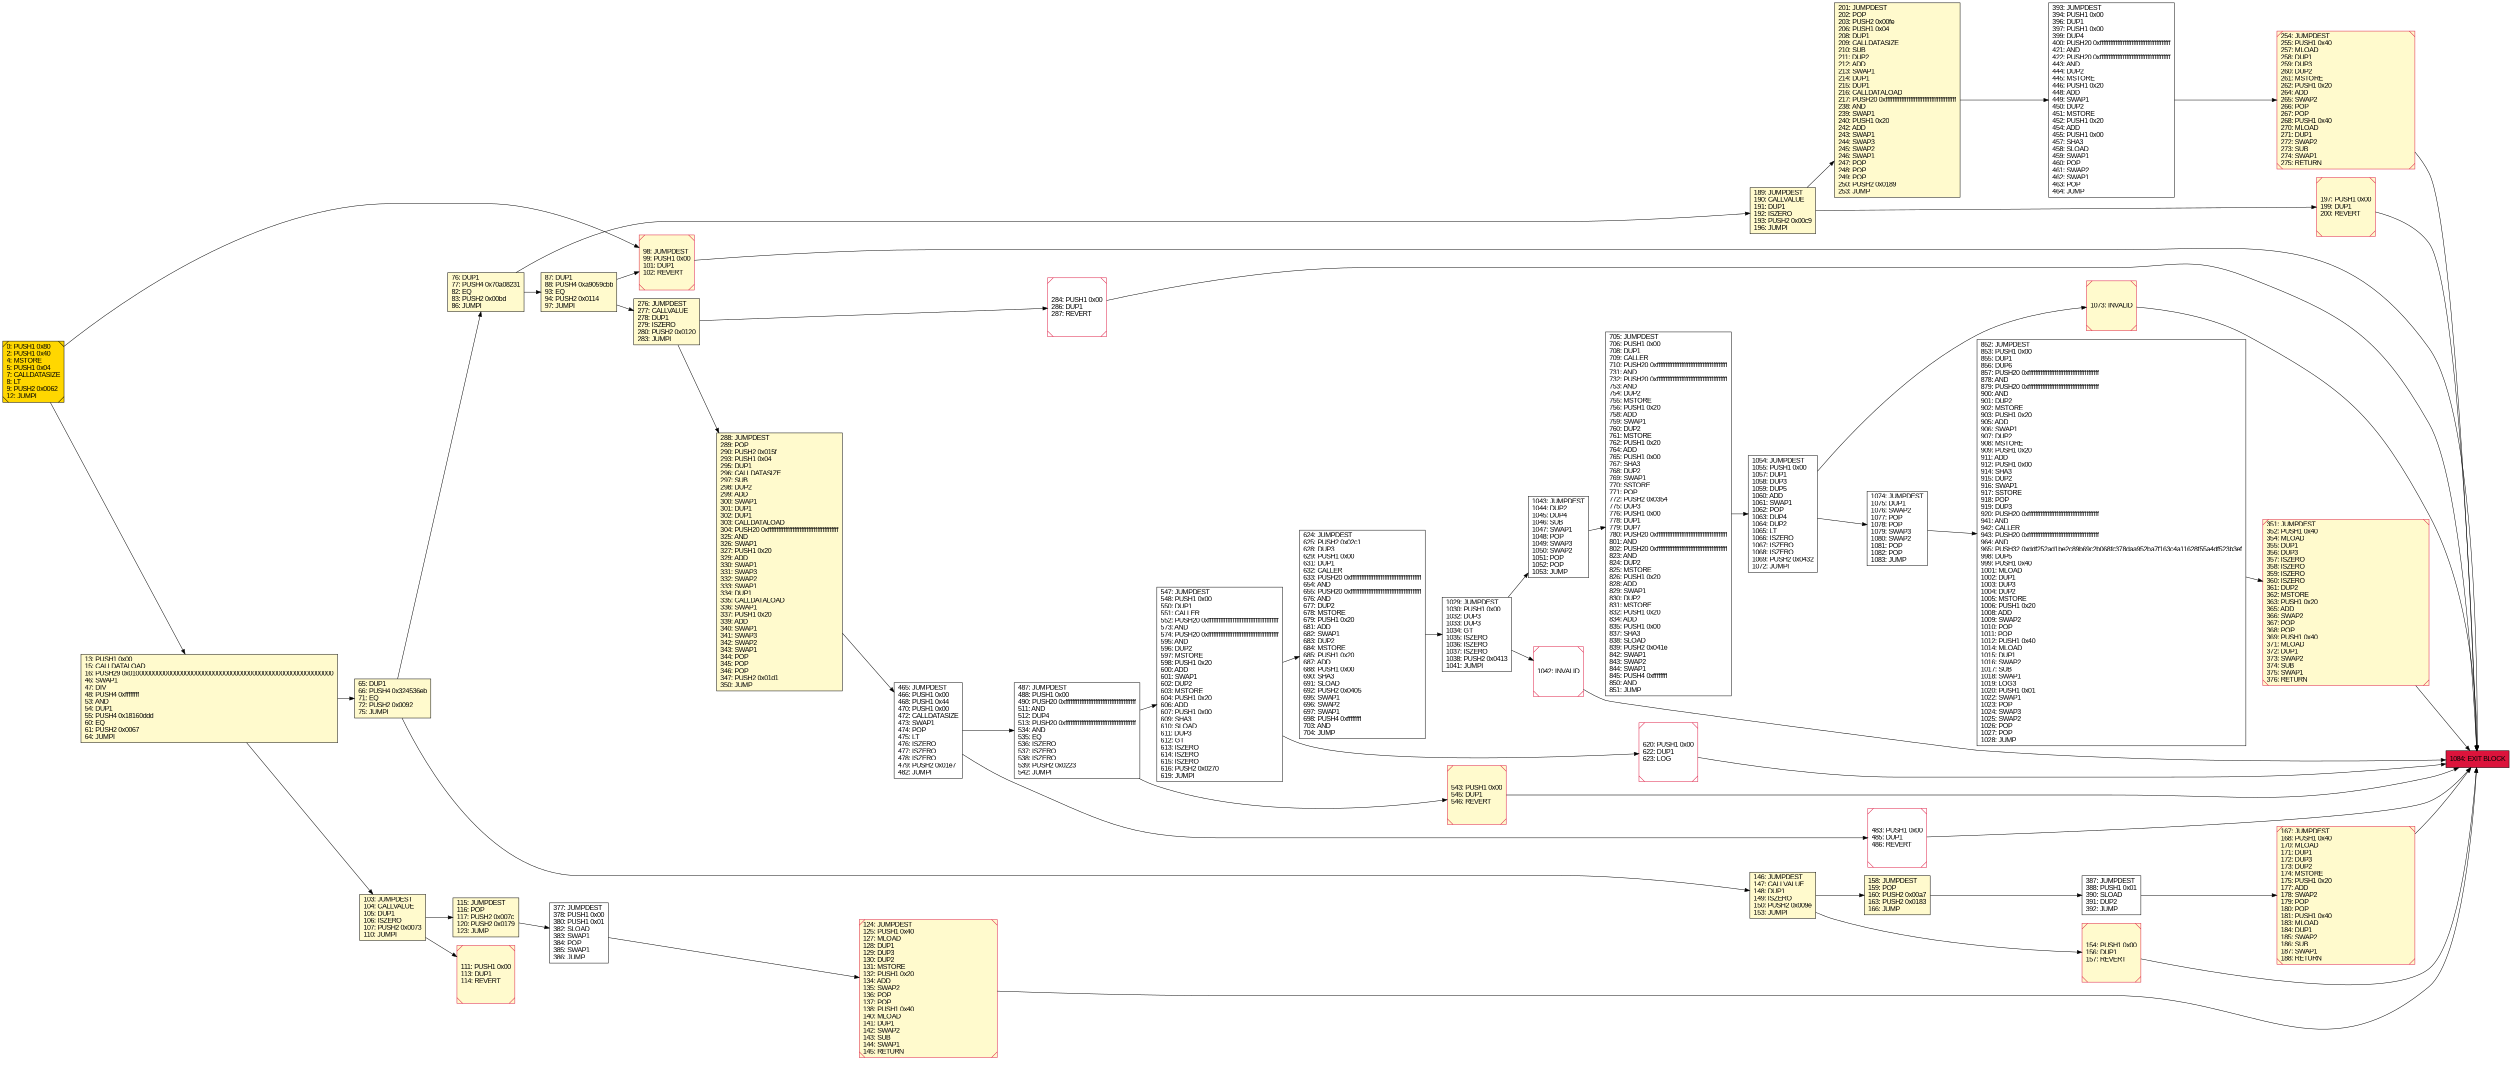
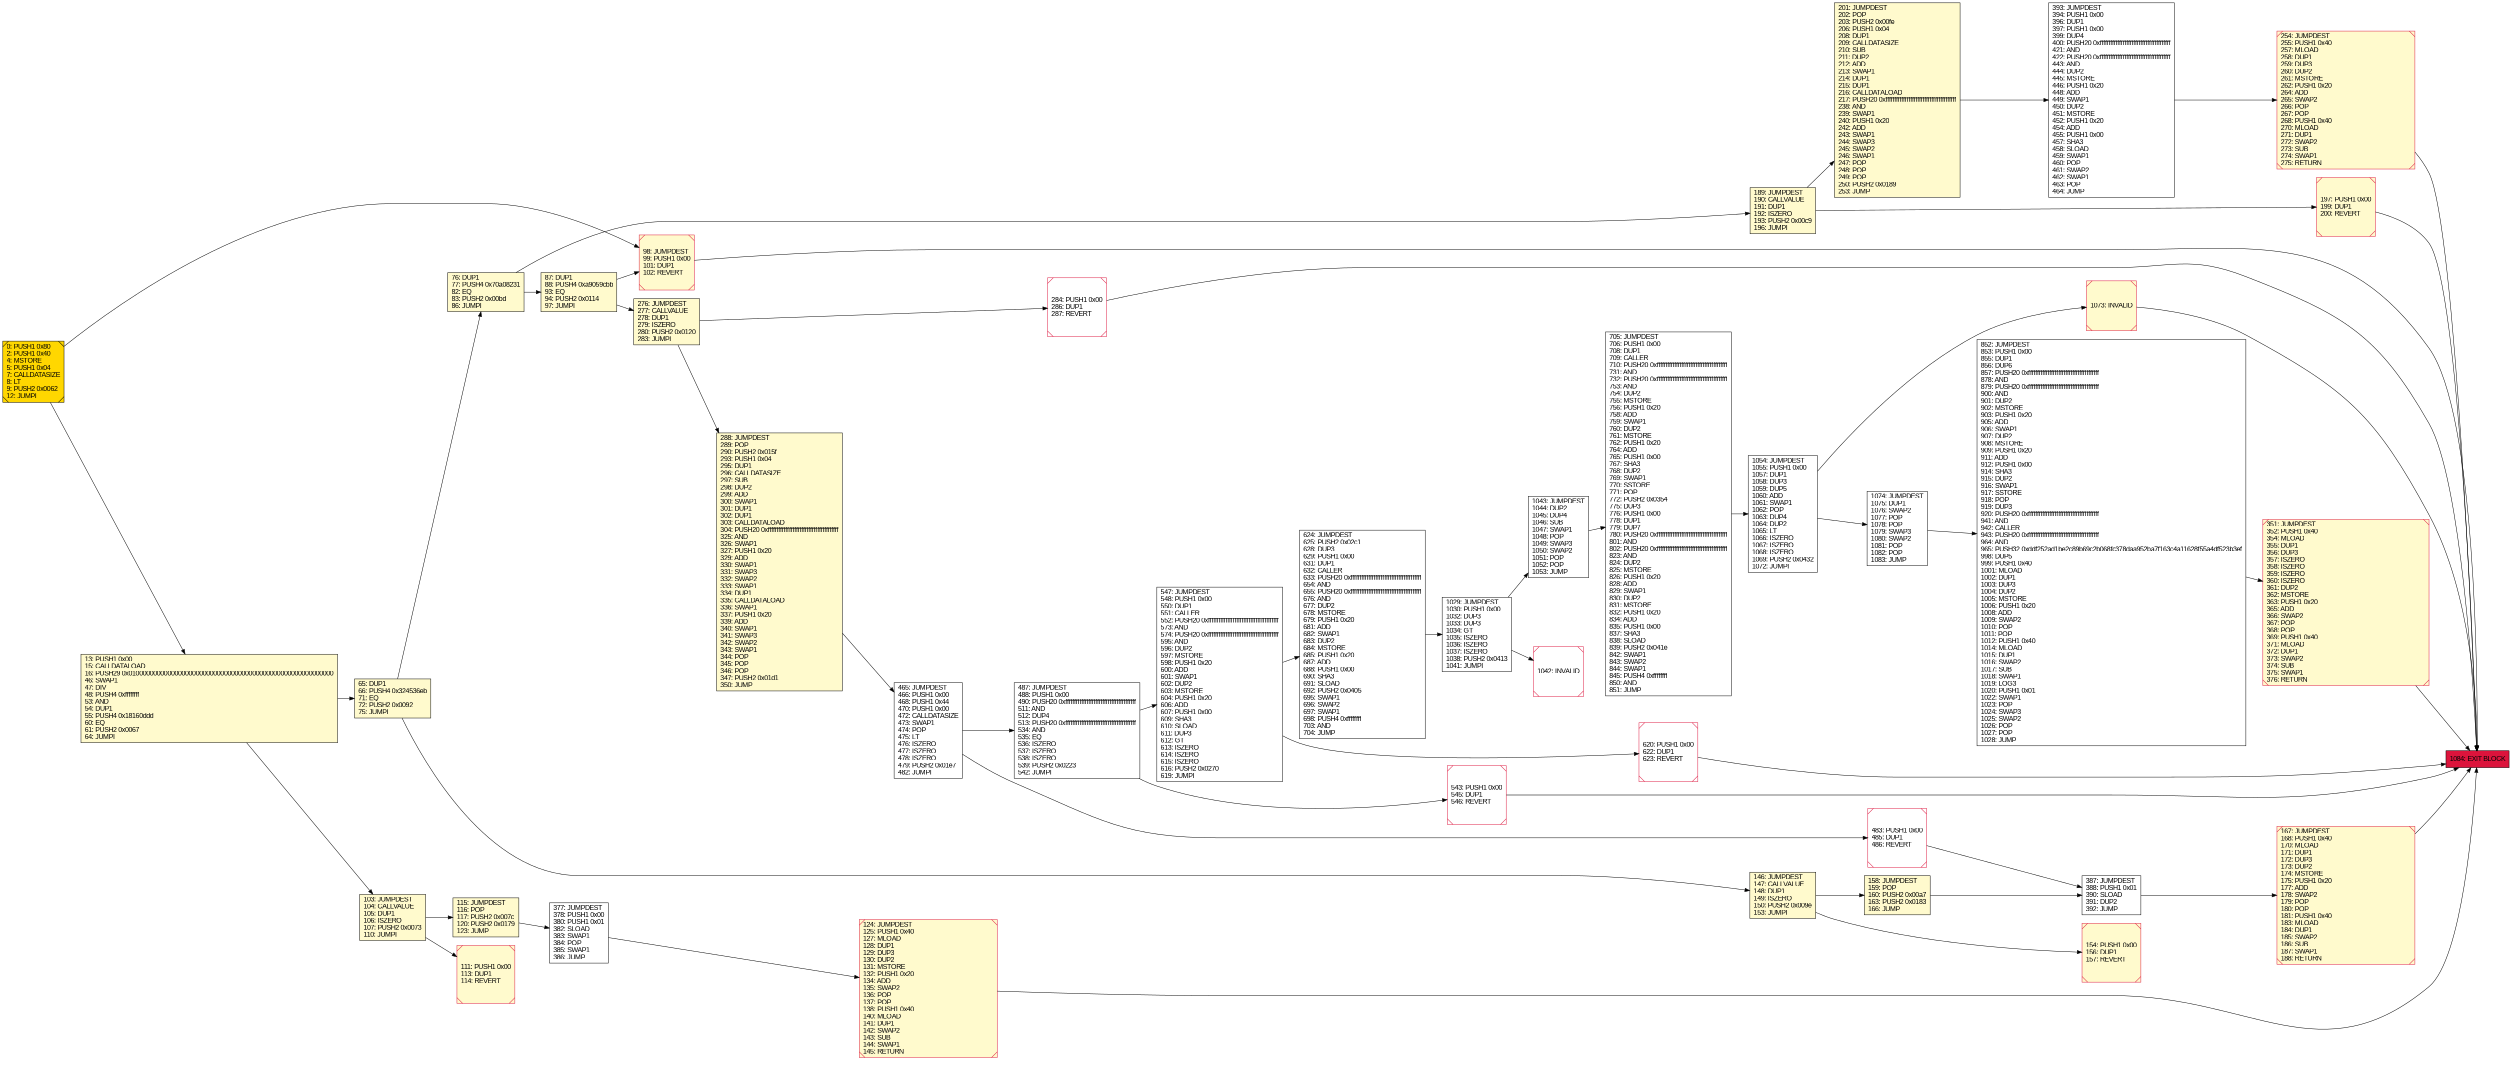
  digraph {
    rankdir=LR
    node [color=black fillcolor=lemonchiffon fontcolor=black fontname=arial shape=box style=filled]
    n1 [label="87: DUP1\l88: PUSH4 0xa9059cbb\l93: EQ\l94: PUSH2 0x0114\l97: JUMPI\l"]
    n2 [label="276: JUMPDEST\l277: CALLVALUE\l278: DUP1\l279: ISZERO\l280: PUSH2 0x0120\l283: JUMPI\l"]
    n3 [color=crimson label="98: JUMPDEST\l99: PUSH1 0x00\l101: DUP1\l102: REVERT\l" shape=Msquare]
    n4 [label="288: JUMPDEST\l289: POP\l290: PUSH2 0x015f\l293: PUSH1 0x04\l295: DUP1\l296: CALLDATASIZE\l297: SUB\l298: DUP2\l299: ADD\l300: SWAP1\l301: DUP1\l302: DUP1\l303: CALLDATALOAD\l304: PUSH20 0xffffffffffffffffffffffffffffffffffffffff\l325: AND\l326: SWAP1\l327: PUSH1 0x20\l329: ADD\l330: SWAP1\l331: SWAP3\l332: SWAP2\l333: SWAP1\l334: DUP1\l335: CALLDATALOAD\l336: SWAP1\l337: PUSH1 0x20\l339: ADD\l340: SWAP1\l341: SWAP3\l342: SWAP2\l343: SWAP1\l344: POP\l345: POP\l346: POP\l347: PUSH2 0x01d1\l350: JUMP\l"]
    n5 [color=crimson fillcolor=white label="284: PUSH1 0x00\l286: DUP1\l287: REVERT\l" shape=Msquare]
    n6 [fillcolor=crimson label="1084: EXIT BLOCK\l"]
    n7 [fillcolor=white label="465: JUMPDEST\l466: PUSH1 0x00\l468: PUSH1 0x44\l470: PUSH1 0x00\l472: CALLDATASIZE\l473: SWAP1\l474: POP\l475: LT\l476: ISZERO\l477: ISZERO\l478: ISZERO\l479: PUSH2 0x01e7\l482: JUMPI\l"]
    n8 [color=crimson fillcolor=white label="483: PUSH1 0x00\l485: DUP1\l486: REVERT\l" shape=Msquare]
    n9 [fillcolor=white label="487: JUMPDEST\l488: PUSH1 0x00\l490: PUSH20 0xffffffffffffffffffffffffffffffffffffffff\l511: AND\l512: DUP4\l513: PUSH20 0xffffffffffffffffffffffffffffffffffffffff\l534: AND\l535: EQ\l536: ISZERO\l537: ISZERO\l538: ISZERO\l539: PUSH2 0x0223\l542: JUMPI\l"]
    n10 [fillcolor=white label="547: JUMPDEST\l548: PUSH1 0x00\l550: DUP1\l551: CALLER\l552: PUSH20 0xffffffffffffffffffffffffffffffffffffffff\l573: AND\l574: PUSH20 0xffffffffffffffffffffffffffffffffffffffff\l595: AND\l596: DUP2\l597: MSTORE\l598: PUSH1 0x20\l600: ADD\l601: SWAP1\l602: DUP2\l603: MSTORE\l604: PUSH1 0x20\l606: ADD\l607: PUSH1 0x00\l609: SHA3\l610: SLOAD\l611: DUP3\l612: GT\l613: ISZERO\l614: ISZERO\l615: ISZERO\l616: PUSH2 0x0270\l619: JUMPI\l"]
-   n11 [color=crimson label="543: PUSH1 0x00\l545: DUP1\l546: REVERT\l" shape=Msquare]
+   n11 [color=crimson fillcolor=white label="543: PUSH1 0x00\l545: DUP1\l546: REVERT\l" shape=Msquare]
    n12 [fillcolor=white label="705: JUMPDEST\l706: PUSH1 0x00\l708: DUP1\l709: CALLER\l710: PUSH20 0xffffffffffffffffffffffffffffffffffffffff\l731: AND\l732: PUSH20 0xffffffffffffffffffffffffffffffffffffffff\l753: AND\l754: DUP2\l755: MSTORE\l756: PUSH1 0x20\l758: ADD\l759: SWAP1\l760: DUP2\l761: MSTORE\l762: PUSH1 0x20\l764: ADD\l765: PUSH1 0x00\l767: SHA3\l768: DUP2\l769: SWAP1\l770: SSTORE\l771: POP\l772: PUSH2 0x0354\l775: DUP3\l776: PUSH1 0x00\l778: DUP1\l779: DUP7\l780: PUSH20 0xffffffffffffffffffffffffffffffffffffffff\l801: AND\l802: PUSH20 0xffffffffffffffffffffffffffffffffffffffff\l823: AND\l824: DUP2\l825: MSTORE\l826: PUSH1 0x20\l828: ADD\l829: SWAP1\l830: DUP2\l831: MSTORE\l832: PUSH1 0x20\l834: ADD\l835: PUSH1 0x00\l837: SHA3\l838: SLOAD\l839: PUSH2 0x041e\l842: SWAP1\l843: SWAP2\l844: SWAP1\l845: PUSH4 0xffffffff\l850: AND\l851: JUMP\l"]
    n13 [fillcolor=white label="1054: JUMPDEST\l1055: PUSH1 0x00\l1057: DUP1\l1058: DUP3\l1059: DUP5\l1060: ADD\l1061: SWAP1\l1062: POP\l1063: DUP4\l1064: DUP2\l1065: LT\l1066: ISZERO\l1067: ISZERO\l1068: ISZERO\l1069: PUSH2 0x0432\l1072: JUMPI\l"]
    n14 [color=crimson label="1073: INVALID\l" shape=Msquare]
    n15 [fillcolor=white label="1074: JUMPDEST\l1075: DUP1\l1076: SWAP2\l1077: POP\l1078: POP\l1079: SWAP3\l1080: SWAP2\l1081: POP\l1082: POP\l1083: JUMP\l"]
    n16 [label="158: JUMPDEST\l159: POP\l160: PUSH2 0x00a7\l163: PUSH2 0x0183\l166: JUMP\l"]
    n17 [fillcolor=white label="387: JUMPDEST\l388: PUSH1 0x01\l390: SLOAD\l391: DUP2\l392: JUMP\l"]
    n18 [color=crimson label="167: JUMPDEST\l168: PUSH1 0x40\l170: MLOAD\l171: DUP1\l172: DUP3\l173: DUP2\l174: MSTORE\l175: PUSH1 0x20\l177: ADD\l178: SWAP2\l179: POP\l180: POP\l181: PUSH1 0x40\l183: MLOAD\l184: DUP1\l185: SWAP2\l186: SUB\l187: SWAP1\l188: RETURN\l" shape=Msquare]
    n19 [label="13: PUSH1 0x00\l15: CALLDATALOAD\l16: PUSH29 0x0100000000000000000000000000000000000000000000000000000000\l46: SWAP1\l47: DIV\l48: PUSH4 0xffffffff\l53: AND\l54: DUP1\l55: PUSH4 0x18160ddd\l60: EQ\l61: PUSH2 0x0067\l64: JUMPI\l"]
    n20 [label="103: JUMPDEST\l104: CALLVALUE\l105: DUP1\l106: ISZERO\l107: PUSH2 0x0073\l110: JUMPI\l"]
    n21 [label="65: DUP1\l66: PUSH4 0x324536eb\l71: EQ\l72: PUSH2 0x0092\l75: JUMPI\l"]
    n22 [color=crimson label="111: PUSH1 0x00\l113: DUP1\l114: REVERT\l" shape=Msquare]
    n23 [label="115: JUMPDEST\l116: POP\l117: PUSH2 0x007c\l120: PUSH2 0x0179\l123: JUMP\l"]
    n24 [label="146: JUMPDEST\l147: CALLVALUE\l148: DUP1\l149: ISZERO\l150: PUSH2 0x009e\l153: JUMPI\l"]
    n25 [label="76: DUP1\l77: PUSH4 0x70a08231\l82: EQ\l83: PUSH2 0x00bd\l86: JUMPI\l"]
-   n26 [color=crimson fillcolor=white label="620: PUSH1 0x00\l622: DUP1\l623: LOG\l" shape=Msquare]
+   n26 [color=crimson fillcolor=white label="620: PUSH1 0x00\l622: DUP1\l623: REVERT\l" shape=Msquare]
    n27 [fillcolor=white label="624: JUMPDEST\l625: PUSH2 0x02c1\l628: DUP3\l629: PUSH1 0x00\l631: DUP1\l632: CALLER\l633: PUSH20 0xffffffffffffffffffffffffffffffffffffffff\l654: AND\l655: PUSH20 0xffffffffffffffffffffffffffffffffffffffff\l676: AND\l677: DUP2\l678: MSTORE\l679: PUSH1 0x20\l681: ADD\l682: SWAP1\l683: DUP2\l684: MSTORE\l685: PUSH1 0x20\l687: ADD\l688: PUSH1 0x00\l690: SHA3\l691: SLOAD\l692: PUSH2 0x0405\l695: SWAP1\l696: SWAP2\l697: SWAP1\l698: PUSH4 0xffffffff\l703: AND\l704: JUMP\l"]
    n28 [fillcolor=white label="377: JUMPDEST\l378: PUSH1 0x00\l380: PUSH1 0x01\l382: SLOAD\l383: SWAP1\l384: POP\l385: SWAP1\l386: JUMP\l"]
    n29 [fillcolor=white label="852: JUMPDEST\l853: PUSH1 0x00\l855: DUP1\l856: DUP6\l857: PUSH20 0xffffffffffffffffffffffffffffffffffffffff\l878: AND\l879: PUSH20 0xffffffffffffffffffffffffffffffffffffffff\l900: AND\l901: DUP2\l902: MSTORE\l903: PUSH1 0x20\l905: ADD\l906: SWAP1\l907: DUP2\l908: MSTORE\l909: PUSH1 0x20\l911: ADD\l912: PUSH1 0x00\l914: SHA3\l915: DUP2\l916: SWAP1\l917: SSTORE\l918: POP\l919: DUP3\l920: PUSH20 0xffffffffffffffffffffffffffffffffffffffff\l941: AND\l942: CALLER\l943: PUSH20 0xffffffffffffffffffffffffffffffffffffffff\l964: AND\l965: PUSH32 0xddf252ad1be2c89b69c2b068fc378daa952ba7f163c4a11628f55a4df523b3ef\l998: DUP5\l999: PUSH1 0x40\l1001: MLOAD\l1002: DUP1\l1003: DUP3\l1004: DUP2\l1005: MSTORE\l1006: PUSH1 0x20\l1008: ADD\l1009: SWAP2\l1010: POP\l1011: POP\l1012: PUSH1 0x40\l1014: MLOAD\l1015: DUP1\l1016: SWAP2\l1017: SUB\l1018: SWAP1\l1019: LOG3\l1020: PUSH1 0x01\l1022: SWAP1\l1023: POP\l1024: SWAP3\l1025: SWAP2\l1026: POP\l1027: POP\l1028: JUMP\l"]
    n30 [color=crimson label="351: JUMPDEST\l352: PUSH1 0x40\l354: MLOAD\l355: DUP1\l356: DUP3\l357: ISZERO\l358: ISZERO\l359: ISZERO\l360: ISZERO\l361: DUP2\l362: MSTORE\l363: PUSH1 0x20\l365: ADD\l366: SWAP2\l367: POP\l368: POP\l369: PUSH1 0x40\l371: MLOAD\l372: DUP1\l373: SWAP2\l374: SUB\l375: SWAP1\l376: RETURN\l" shape=Msquare]
    n31 [fillcolor=white label="1029: JUMPDEST\l1030: PUSH1 0x00\l1032: DUP3\l1033: DUP3\l1034: GT\l1035: ISZERO\l1036: ISZERO\l1037: ISZERO\l1038: PUSH2 0x0413\l1041: JUMPI\l"]
    n32 [color=crimson label="254: JUMPDEST\l255: PUSH1 0x40\l257: MLOAD\l258: DUP1\l259: DUP3\l260: DUP2\l261: MSTORE\l262: PUSH1 0x20\l264: ADD\l265: SWAP2\l266: POP\l267: POP\l268: PUSH1 0x40\l270: MLOAD\l271: DUP1\l272: SWAP2\l273: SUB\l274: SWAP1\l275: RETURN\l" shape=Msquare]
    n33 [color=crimson label="154: PUSH1 0x00\l156: DUP1\l157: REVERT\l" shape=Msquare]
    n34 [color=crimson label="124: JUMPDEST\l125: PUSH1 0x40\l127: MLOAD\l128: DUP1\l129: DUP3\l130: DUP2\l131: MSTORE\l132: PUSH1 0x20\l134: ADD\l135: SWAP2\l136: POP\l137: POP\l138: PUSH1 0x40\l140: MLOAD\l141: DUP1\l142: SWAP2\l143: SUB\l144: SWAP1\l145: RETURN\l" shape=Msquare]
    n35 [fillcolor=white label="393: JUMPDEST\l394: PUSH1 0x00\l396: DUP1\l397: PUSH1 0x00\l399: DUP4\l400: PUSH20 0xffffffffffffffffffffffffffffffffffffffff\l421: AND\l422: PUSH20 0xffffffffffffffffffffffffffffffffffffffff\l443: AND\l444: DUP2\l445: MSTORE\l446: PUSH1 0x20\l448: ADD\l449: SWAP1\l450: DUP2\l451: MSTORE\l452: PUSH1 0x20\l454: ADD\l455: PUSH1 0x00\l457: SHA3\l458: SLOAD\l459: SWAP1\l460: POP\l461: SWAP2\l462: SWAP1\l463: POP\l464: JUMP\l"]
    n36 [label="189: JUMPDEST\l190: CALLVALUE\l191: DUP1\l192: ISZERO\l193: PUSH2 0x00c9\l196: JUMPI\l"]
    n37 [fillcolor=white label="1043: JUMPDEST\l1044: DUP2\l1045: DUP4\l1046: SUB\l1047: SWAP1\l1048: POP\l1049: SWAP3\l1050: SWAP2\l1051: POP\l1052: POP\l1053: JUMP\l"]
    n38 [color=crimson fillcolor=white label="1042: INVALID\l" shape=Msquare]
    n39 [color=crimson label="197: PUSH1 0x00\l199: DUP1\l200: REVERT\l" shape=Msquare]
    n40 [label="201: JUMPDEST\l202: POP\l203: PUSH2 0x00fe\l206: PUSH1 0x04\l208: DUP1\l209: CALLDATASIZE\l210: SUB\l211: DUP2\l212: ADD\l213: SWAP1\l214: DUP1\l215: DUP1\l216: CALLDATALOAD\l217: PUSH20 0xffffffffffffffffffffffffffffffffffffffff\l238: AND\l239: SWAP1\l240: PUSH1 0x20\l242: ADD\l243: SWAP1\l244: SWAP3\l245: SWAP2\l246: SWAP1\l247: POP\l248: POP\l249: POP\l250: PUSH2 0x0189\l253: JUMP\l"]
    n41 [fillcolor=gold label="0: PUSH1 0x80\l2: PUSH1 0x40\l4: MSTORE\l5: PUSH1 0x04\l7: CALLDATASIZE\l8: LT\l9: PUSH2 0x0062\l12: JUMPI\l" shape=Msquare]
    n1 -> n2
    n1 -> n3
    n2 -> n4
    n2 -> n5
    n3 -> n6
    n4 -> n7
    n5 -> n6
    n7 -> n8
    n7 -> n9
-   n8 -> n6
+   n8 -> n17
    n9 -> n10
    n9 -> n11
    n10 -> n26
    n10 -> n27
    n11 -> n6
    n12 -> n13
    n13 -> n14
    n13 -> n15
    n14 -> n6
    n15 -> n29
    n16 -> n17
    n17 -> n18
    n18 -> n6
    n19 -> n20
    n19 -> n21
    n20 -> n22
    n20 -> n23
    n21 -> n24
    n21 -> n25
    n23 -> n28
    n24 -> n16
    n24 -> n33
    n25 -> n1
    n25 -> n36
    n26 -> n6
    n27 -> n31
    n28 -> n34
    n29 -> n30
    n30 -> n6
    n31 -> n37
    n31 -> n38
    n32 -> n6
-   n33 -> n6
    n34 -> n6
    n35 -> n32
    n36 -> n39
    n36 -> n40
    n37 -> n12
-   n38 -> n6
    n39 -> n6
    n40 -> n35
    n41 -> n3
    n41 -> n19
  }
